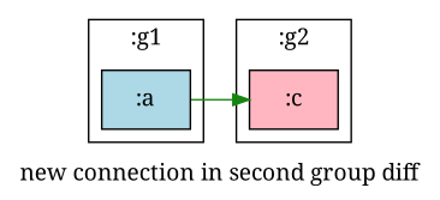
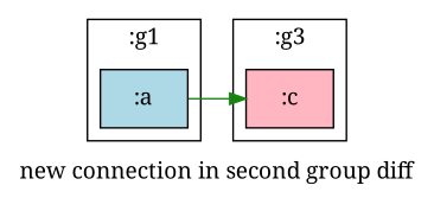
  digraph {
    label="new connection in second group diff"
    rankdir=LR
    fontname="Noto Serif"
    node [fontname="Noto Serif" shape=rectangle style=filled]
    n1 [label=":c" fillcolor=lightpink]
    n2 [label=":a" fillcolor=lightblue]
    subgraph cluster_1 {
-     label=":g2"
+     label=":g3"
      shape=rectangle
      n1
    }
    subgraph cluster_2 {
      label=":g1"
      shape=rectangle
      n2
    }
    n2 -> n1 [color="#158510" fontname="Noto Serif"]
  }
